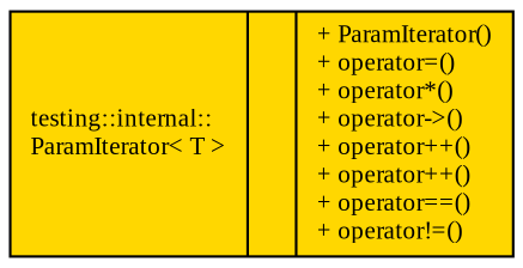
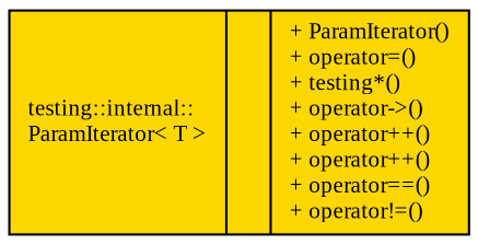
  digraph {
    rankdir=LR
    fontname="Liberation Serif"
-   n1 [color=black fillcolor=gold fontcolor=black fontname="Liberation Serif" fontsize=10 height=0.2 label="{testing::internal::\lParamIterator\< T \>\n||+ ParamIterator()\l+ operator=()\l+ operator*()\l+ operator-\>()\l+ operator++()\l+ operator++()\l+ operator==()\l+ operator!=()\l}" shape=record style=filled width=0.4]
+   n1 [color=black fillcolor=gold fontcolor=black fontname="Liberation Serif" fontsize=10 height=0.2 label="{testing::internal::\lParamIterator\< T \>\n||+ ParamIterator()\l+ operator=()\l+ testing*()\l+ operator-\>()\l+ operator++()\l+ operator++()\l+ operator==()\l+ operator!=()\l}" shape=record style=filled width=0.4]
  }
